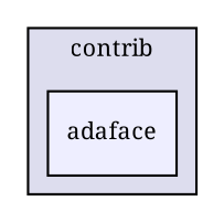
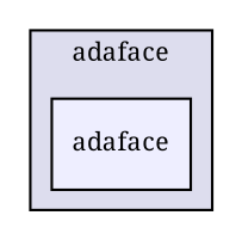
  digraph {
    compound=true
    fontname="Noto Serif"
    n1 [fillcolor="#eeeeff" fontname="Noto Serif" fontsize=10 label=adaface pencolor=black shape=box style=filled]
    subgraph cluster_1 {
      bgcolor="#ddddee"
      fontsize=10
-     label=contrib
+     label=adaface
      pencolor=black
      n1
    }
  }
